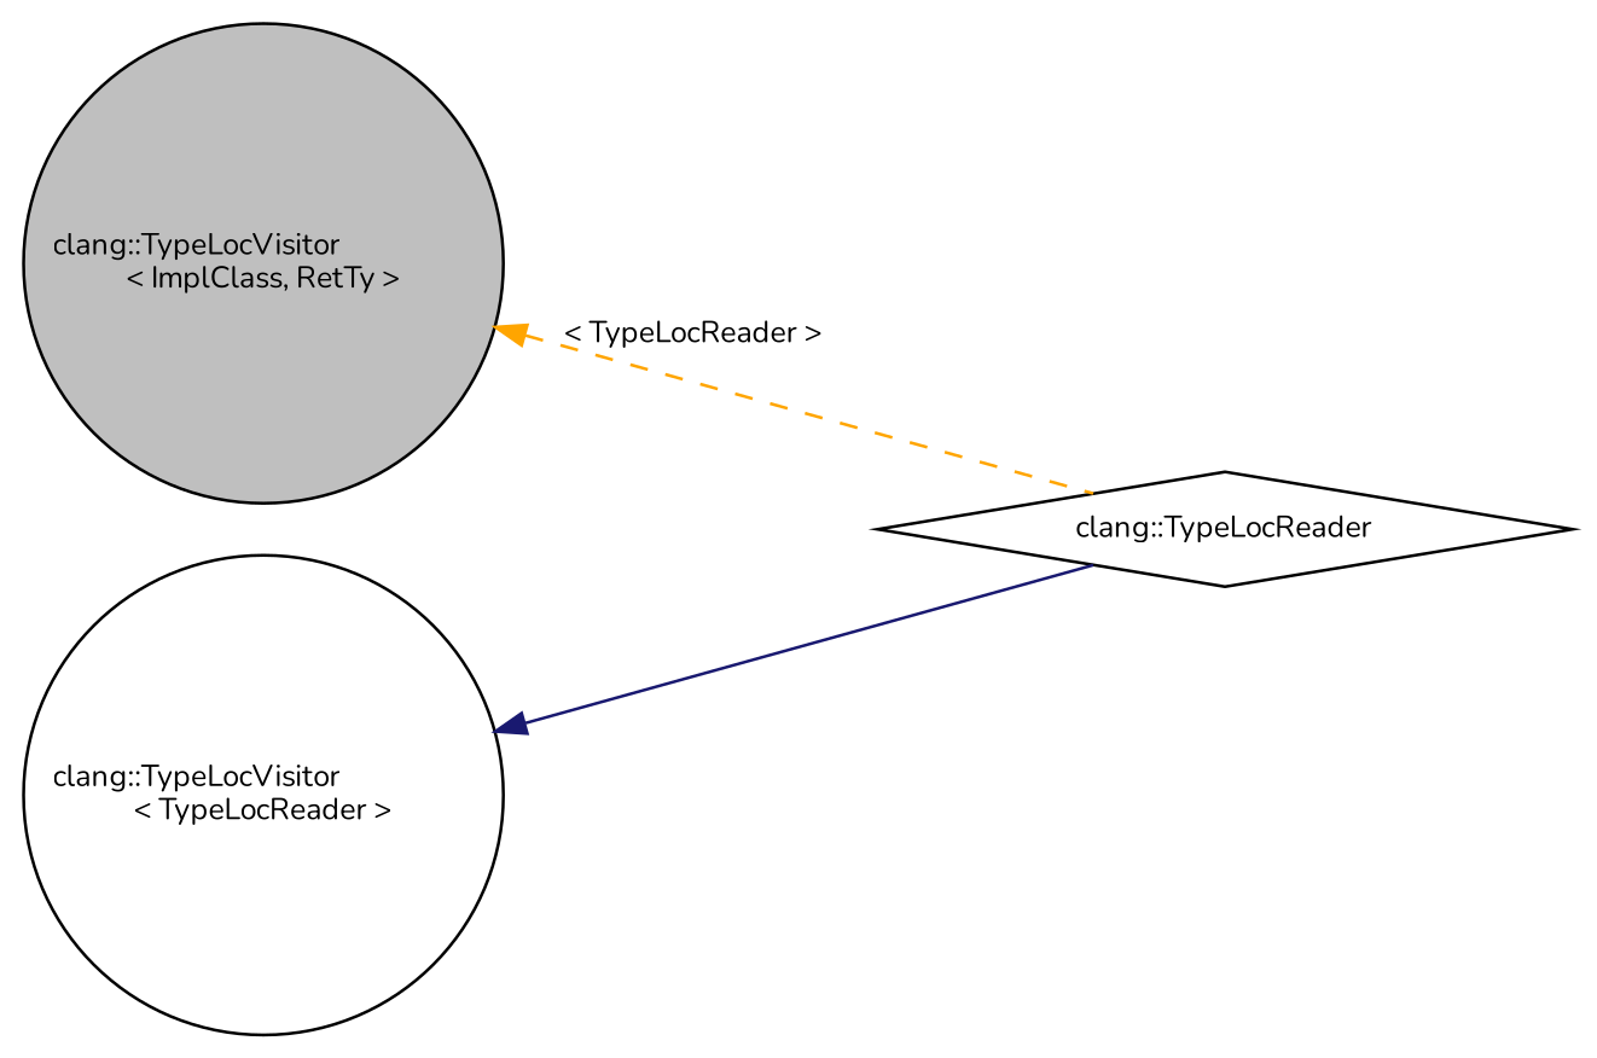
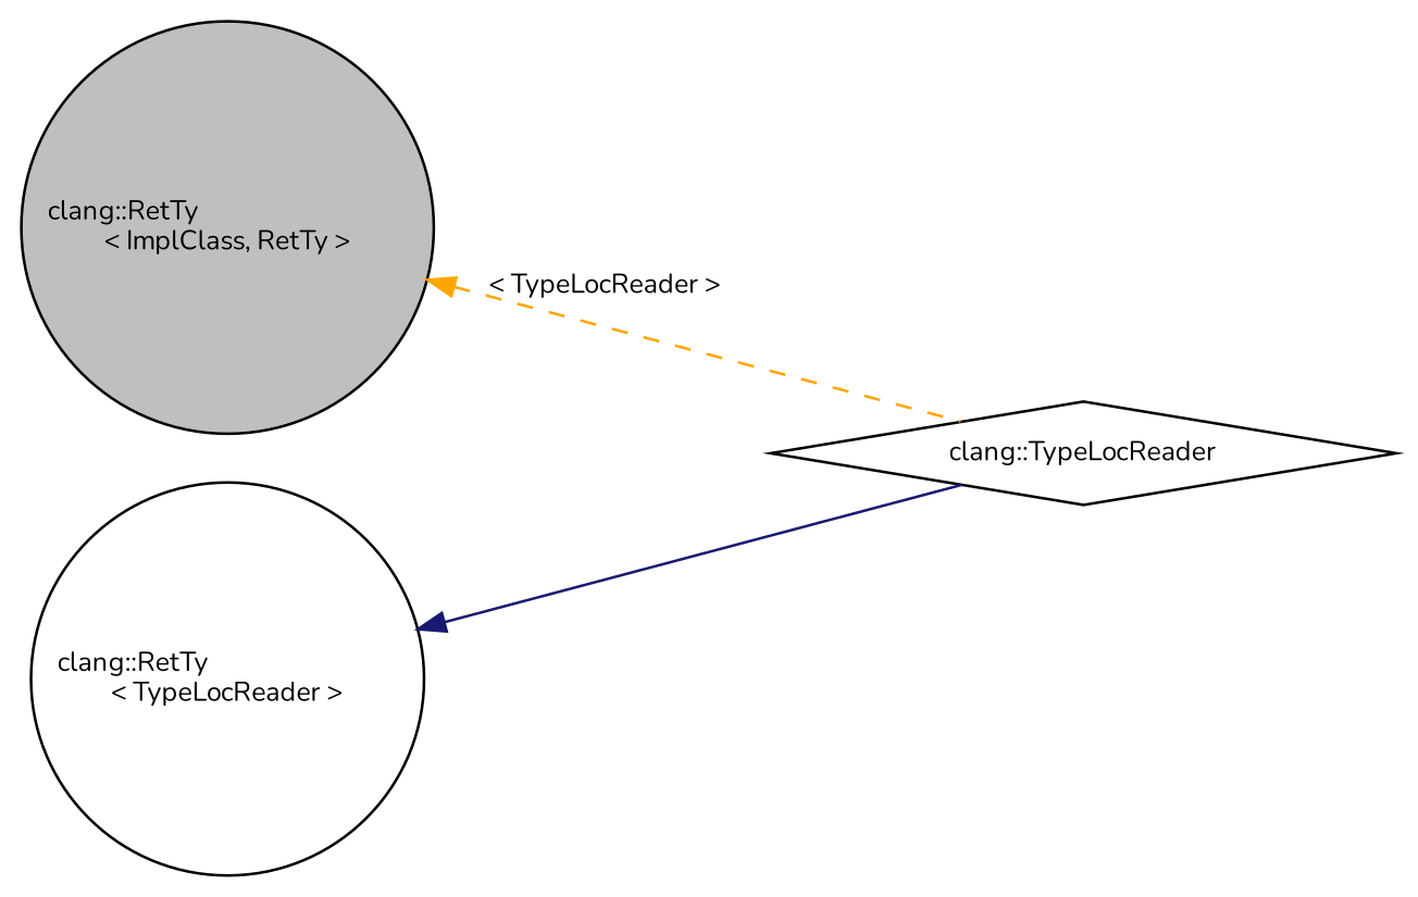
  digraph {
    fontname=Nunito
    rankdir=LR
    node [color=black fontname=Nunito fontsize=10 shape=circle]
    edge [dir=back fontname=Nunito fontsize=10 labelfontname=Helvetica labelfontsize=10]
-   n1 [fillcolor=grey75 fontcolor=black height=0.2 label="clang::TypeLocVisitor\l\< ImplClass, RetTy \>" style=filled width=0.4]
+   n1 [fillcolor=grey75 fontcolor=black height=0.2 label="clang::RetTy\l\< ImplClass, RetTy \>" style=filled width=0.4]
    n2 [height=0.2 label="clang::TypeLocReader" shape=diamond width=0.4]
-   n3 [height=0.2 label="clang::TypeLocVisitor\l\< TypeLocReader \>" width=0.4]
+   n3 [height=0.2 label="clang::RetTy\l\< TypeLocReader \>" width=0.4]
    n1 -> n2 [color=orange label=" \< TypeLocReader \>" style=dashed]
    n3 -> n2 [color=midnightblue style=solid]
  }
